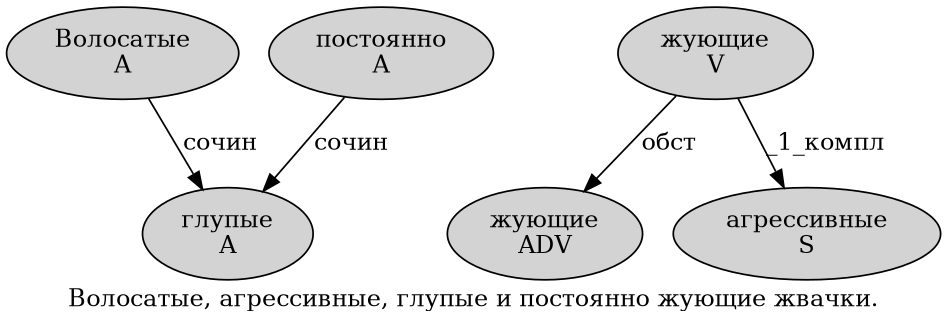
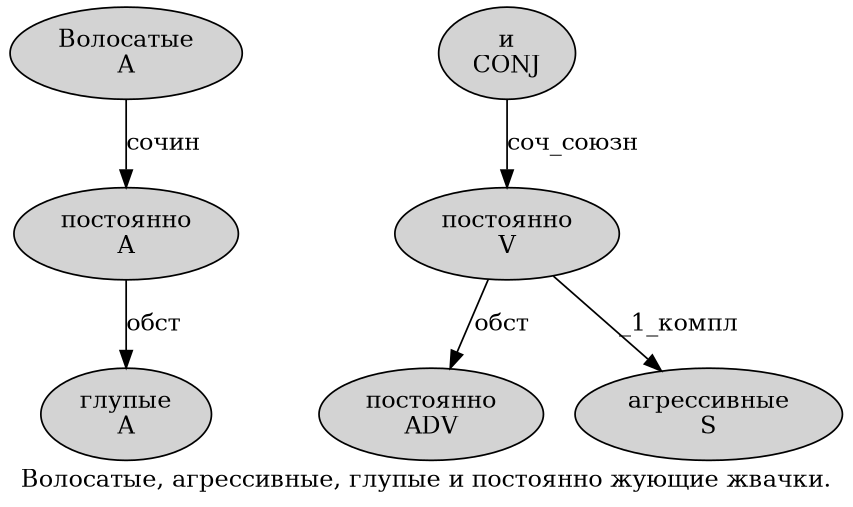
  digraph {
    label="Волосатые, агрессивные, глупые и постоянно жующие жвачки."
    node [fillcolor=lightgray penwidth=1 shape=ellipse style=filled]
    n1 [label="Волосатые\nA"]
    n2 [label="постоянно\nA"]
    n3 [label="глупые\nA"]
-   n5 [label="жующие\nV"]
-   n6 [label="жующие\nADV"]
+   n4 [label="и\nCONJ"]
+   n5 [label="постоянно\nV"]
+   n6 [label="постоянно\nADV"]
    n7 [label="агрессивные\nS"]
-   n1 -> n3 [label="сочин"]
-   n2 -> n3 [label="сочин"]
+   n1 -> n2 [label="сочин"]
+   n2 -> n3 [label="обст"]
+   n4 -> n5 [label="соч_союзн"]
    n5 -> n6 [label="обст"]
    n5 -> n7 [label="_1_компл"]
  }
